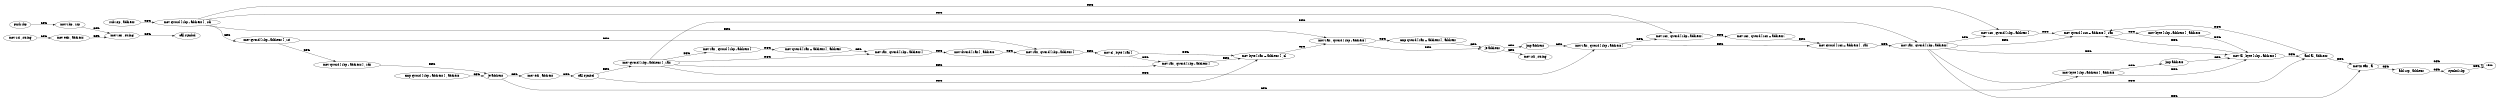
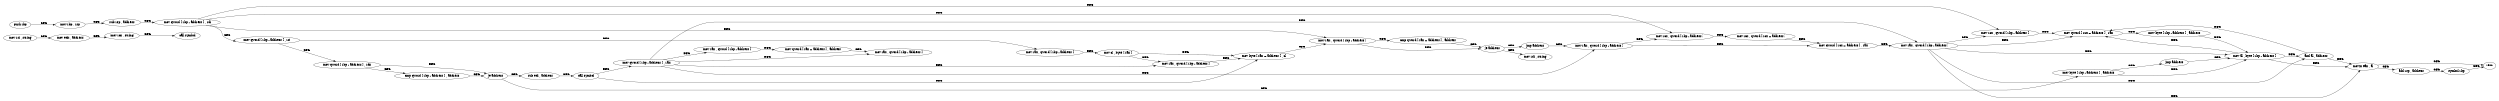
  digraph {
    rankdir=LR
    n1 [label="push rbp"]
    n2 [label="mov rbp , rsp"]
    n3 [label="sub rsp , address"]
    n4 [label="mov qword [ rbp - address ] , rdi"]
    n5 [label="mov qword [ rbp - address ] , rsi"]
    n6 [label="mov rax , qword [ rbp - address ]"]
    n7 [label="mov rcx , qword [ rbp - address ]"]
    n8 [label="mov rcx , qword [ rbp - address ]"]
    n9 [label="mov qword [ rbp - address ] , rdx"]
    n10 [label="mov rax , qword [ rbp - address ]"]
    n11 [label="cmp qword [ rax + address ] , address"]
    n12 [label="je address"]
    n13 [label="mov rcx , qword [ rcx + address ]"]
    n14 [label="mov qword [ rcx + address ] , rax"]
    n15 [label="cmp qword [ rbp - address ] , address"]
    n16 [label="je address"]
    n17 [label="mov cl , byte [ rax ]"]
-   n18 [label="mov edi , address"]
+   n18 [label="sub edi , address"]
    n19 [label="mov byte [ rbp - address ] , address"]
    n20 [label="call symbol"]
    n21 [label="jmp address"]
    n22 [label="mov al , byte [ rbp - address ]"]
    n23 [label="mov qword [ rbp - address ] , rax"]
    n24 [label="mov byte [ rax + address ] , cl"]
    n25 [label="and al , address"]
    n26 [label="movzx eax , al"]
    n27 [label="mov rax , qword [ rbp - address ]"]
    n28 [label="mov rax , qword [ rbp - address ]"]
    n29 [label="mov rax , qword [ rbp - address ]"]
    n30 [label="mov rax , qword [ rbp - address ]"]
    n31 [label="mov rax , qword [ rbp - address ]"]
    n32 [label="mov qword [ rax + address ] , address"]
-   n33 [label="mov dword [ rax ] , address"]
    n34 [label="mov qword [ rcx + address ] , rax"]
    n35 [label="mov rdi , string"]
    n36 [label="jmp address"]
    n37 [label="mov rsi , string"]
    n38 [label="mov edx , address"]
    n39 [label="add rsp , address"]
    n40 [label=retn]
    n41 [label="mov byte [ rbp - address ] , address"]
    n42 [label="mov rcx , string"]
    n43 [label="call symbol"]
    n44 [label="symbol rbp"]
    n1 -> n2 [label=CFG]
-   n2 -> n42 [label=CFG]
+   n2 -> n3 [label=CFG]
    n3 -> n4 [label=CFG]
    n4 -> n5 [label=CFG]
    n4 -> n6 [label=DFG]
    n4 -> n7 [label=DFG]
    n4 -> n8 [label=DFG]
    n5 -> n9 [label=CFG]
    n5 -> n10 [label=DFG]
    n6 -> n11 [label=CFG]
    n6 -> n12 [label=DFG]
    n7 -> n13 [label=DFG]
    n8 -> n14 [label=DFG]
+   n9 -> n15 [label=CFG]
    n9 -> n16 [label=DFG]
    n10 -> n17 [label=DFG]
    n11 -> n12 [label=CFG]
    n12 -> n35 [label=CFG]
    n12 -> n36 [label=CFG]
    n13 -> n34 [label=DFG]
    n14 -> n41 [label=CFG]
    n15 -> n16 [label=CFG]
    n16 -> n18 [label=CFG]
    n16 -> n19 [label=CFG]
    n17 -> n24 [label=DFG]
    n17 -> n29 [label=CFG]
    n18 -> n20 [label=CFG]
    n19 -> n21 [label=CFG]
    n19 -> n22 [label=DFG]
    n20 -> n23 [label=DFG]
    n20 -> n24 [label=DFG]
    n21 -> n22 [label=CFG]
    n22 -> n14 [label=DFG]
    n22 -> n25 [label=DFG]
+   n22 -> n26 [label=DFG]
    n23 -> n27 [label=DFG]
    n23 -> n28 [label=DFG]
    n23 -> n29 [label=DFG]
    n23 -> n30 [label=DFG]
    n23 -> n31 [label=DFG]
    n24 -> n6 [label=CFG]
    n25 -> n14 [label=DFG]
    n25 -> n26 [label=DFG]
    n26 -> n39 [label=CFG]
    n26 -> n40 [label=CFG]
    n27 -> n32 [label=DFG]
-   n28 -> n33 [label=DFG]
    n29 -> n24 [label=DFG]
    n30 -> n7 [label=CFG]
    n30 -> n34 [label=DFG]
    n31 -> n8 [label=CFG]
    n31 -> n14 [label=DFG]
    n31 -> n22 [label=DFG]
    n31 -> n25 [label=DFG]
    n31 -> n26 [label=DFG]
    n32 -> n28 [label=CFG]
-   n33 -> n10 [label=CFG]
    n34 -> n31 [label=CFG]
    n36 -> n30 [label=CFG]
    n37 -> n38 [label=CFG]
    n38 -> n42 [label=CFG]
    n39 -> n44 [label=CFG]
    n41 -> n22 [label=DFG]
    n42 -> n43 [label=CFG]
    n44 -> n40 [label=CFG]
  }
